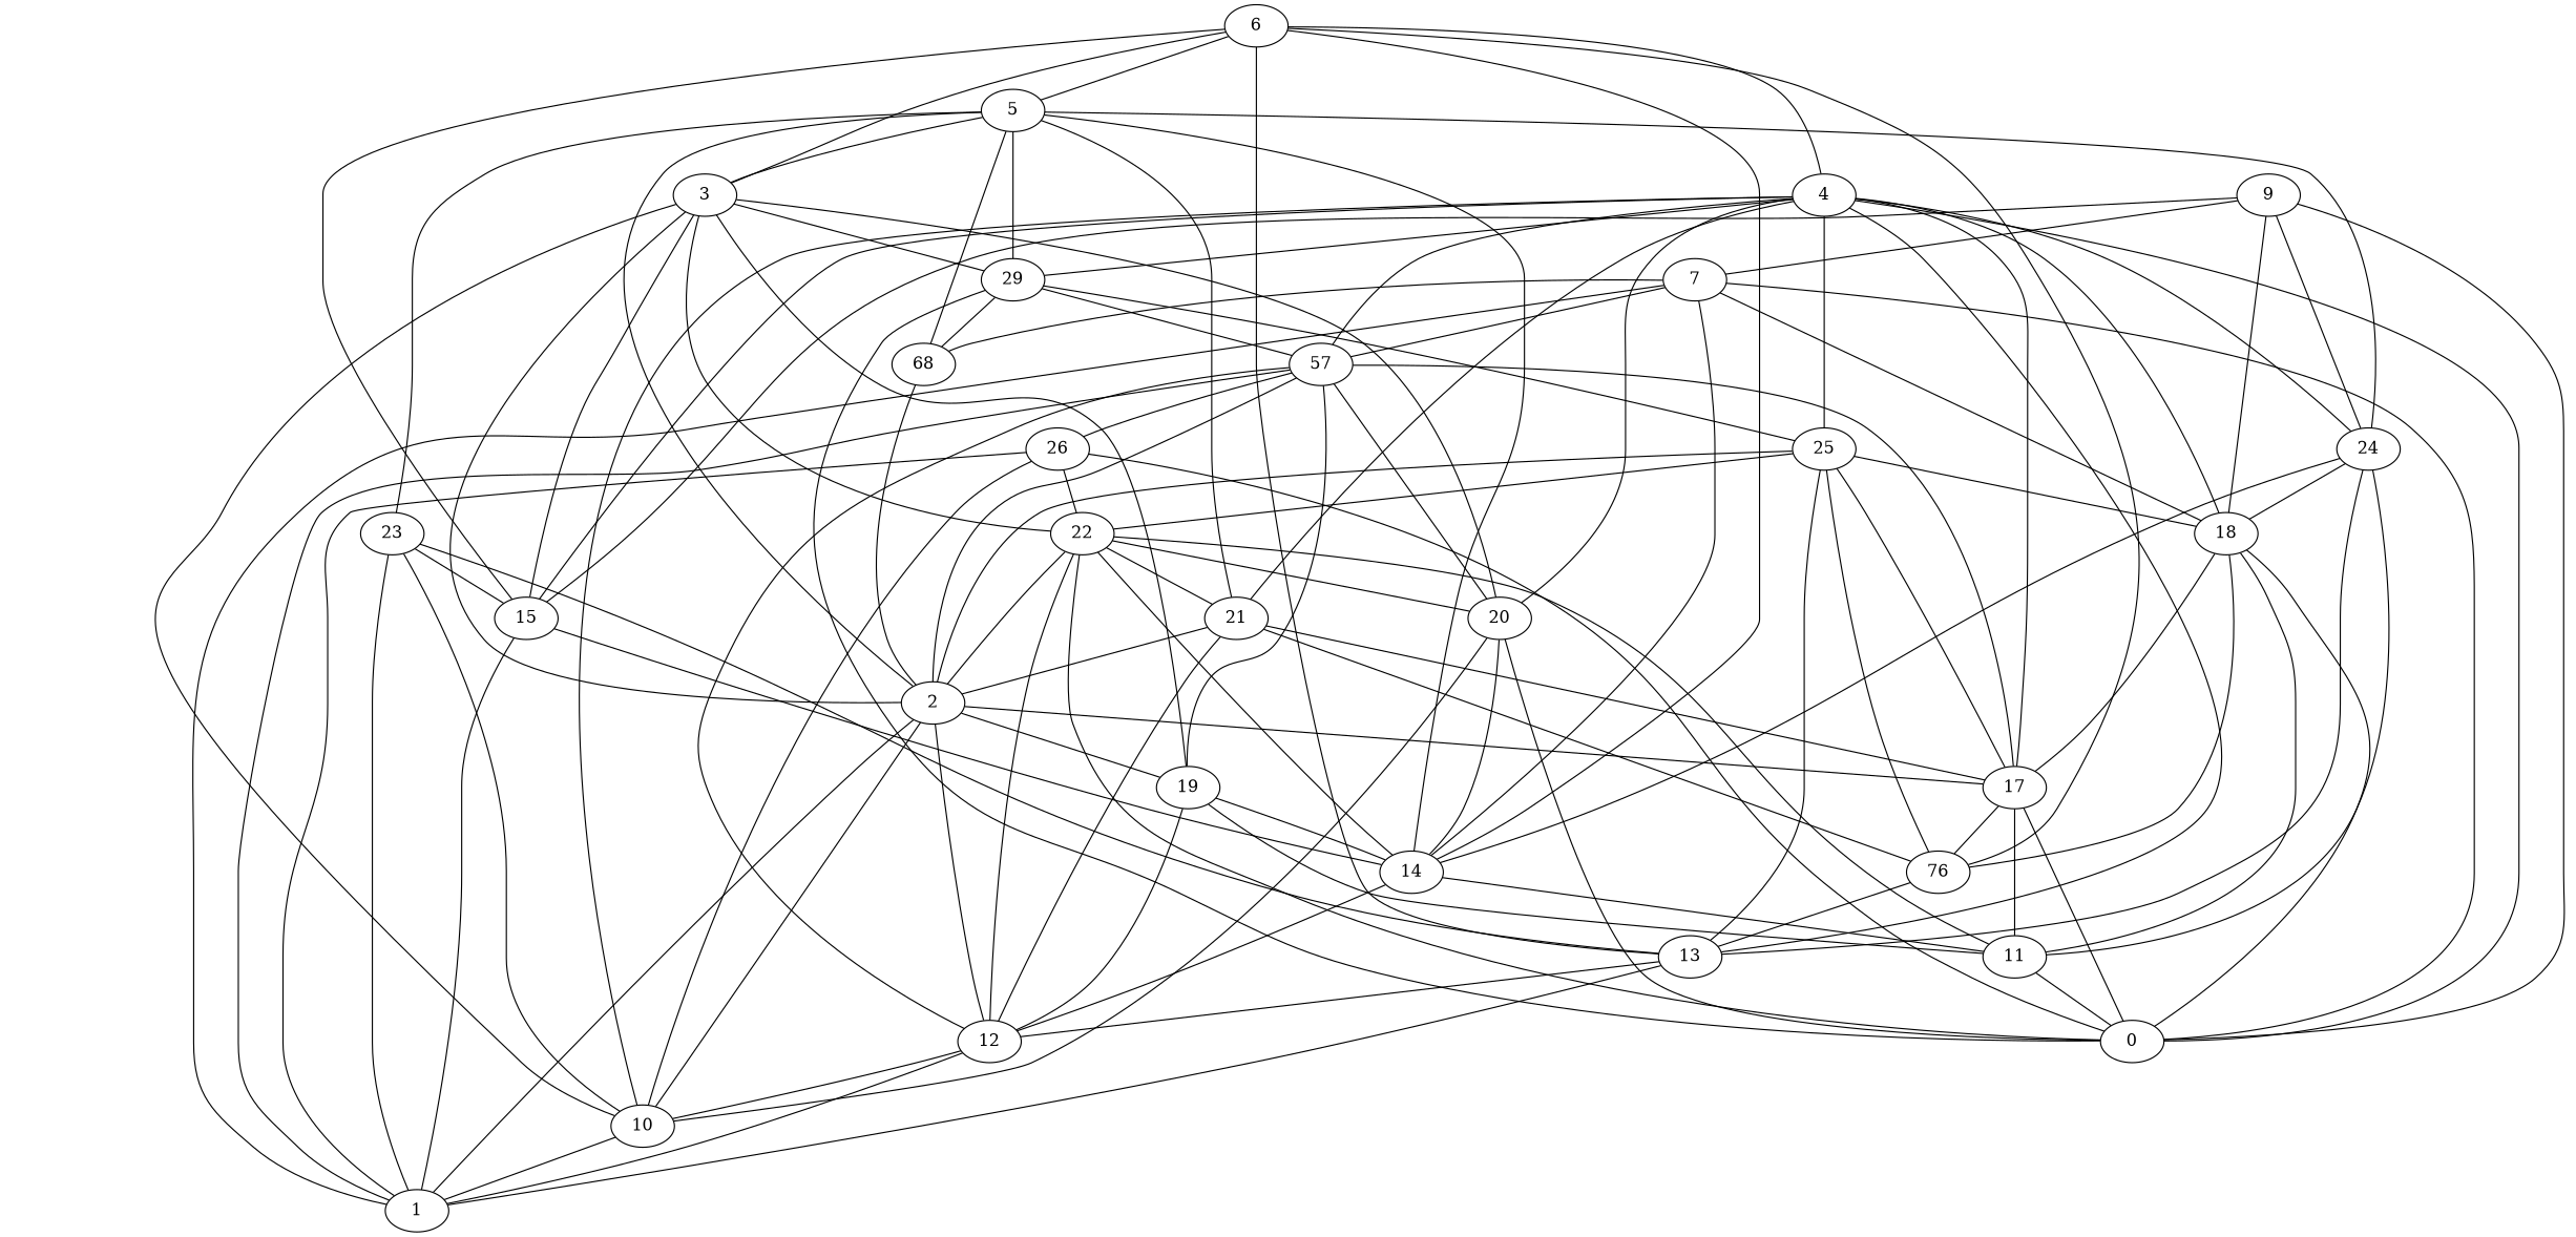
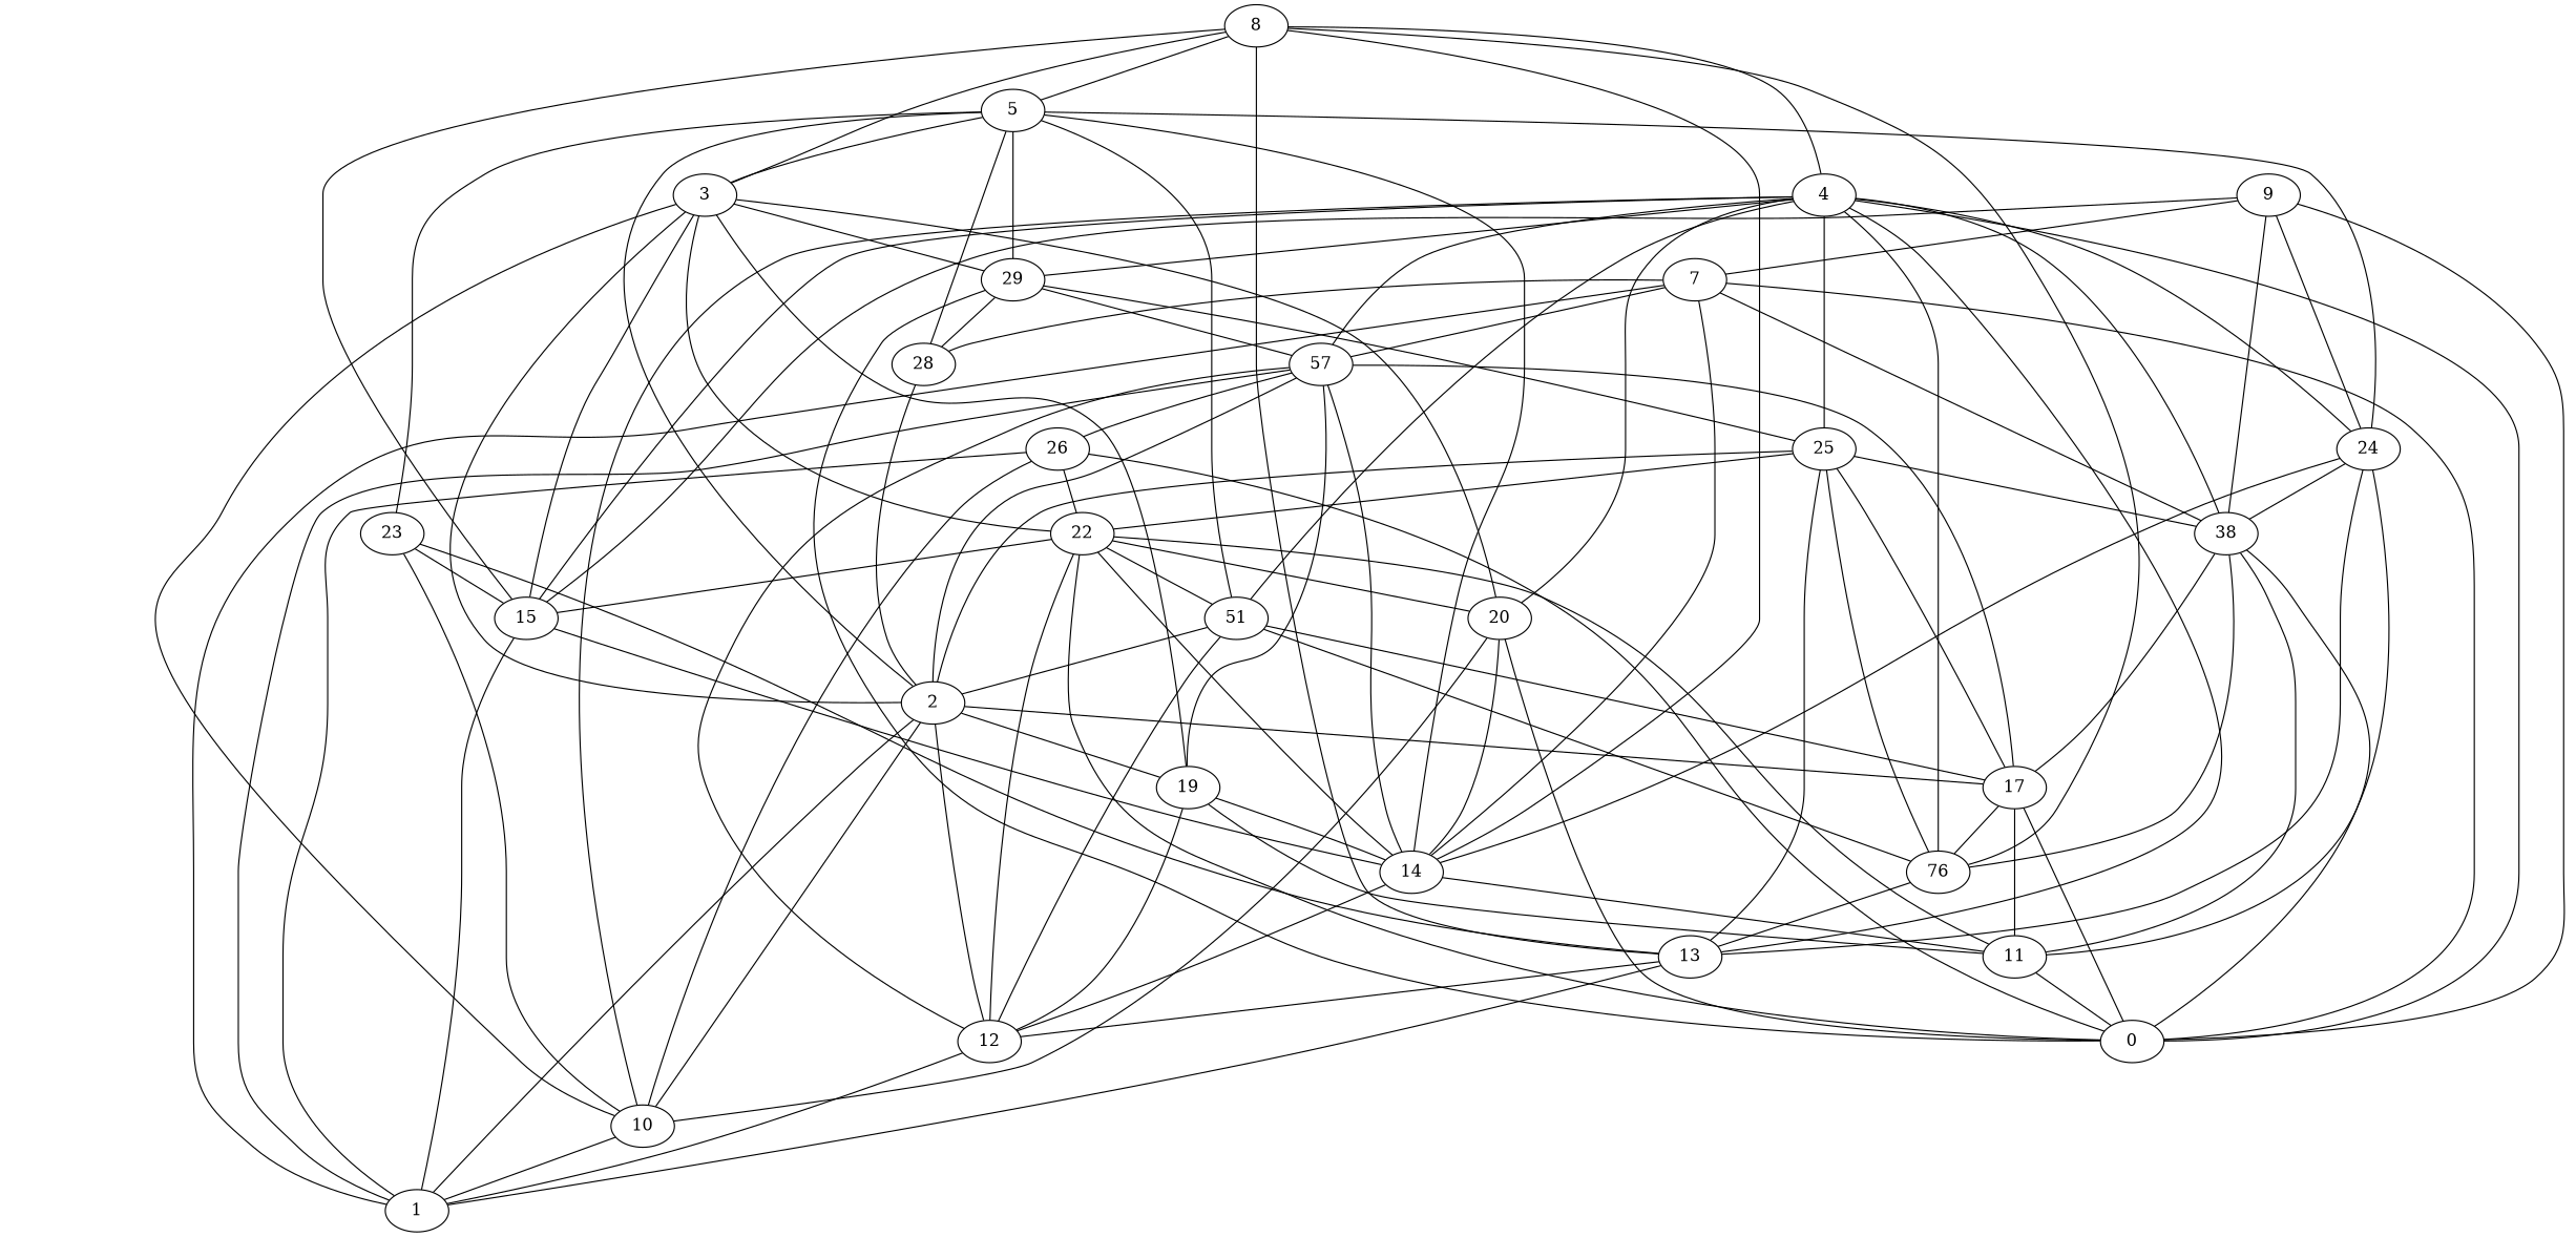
  digraph {
    edge [color=black dir=none]
    13
    1
    12
    15
    14
    11
    29
-   21
+   21 [label=51]
    n9 [label=57]
-   28 [label=68]
+   28
    0
    25
    n13 [label=76]
    17
    2
    20
    19
    26
    9
-   18
+   18 [label=38]
    7
    24
    22
    10
    4
    3
-   6
+   6 [label=8]
    5
    23
    subgraph sub_1 {
      13
      1
      12
      15
      14
      11
      29
      21
      n9
      28
      0
      25
      n13
      17
      2
      20
      19
      26
      9
      18
      7
      24
      22
      10
      4
      3
      6
      5
      23
    }
    13 -> 1
    13 -> 12
    12 -> 1
-   12 -> 10
    15 -> 1
    15 -> 14
    14 -> 12
    14 -> 11
    11 -> 0
    29 -> n9
    29 -> 28
    29 -> 0
    29 -> 25
    21 -> 12
    21 -> n13
    21 -> 17
    21 -> 2
    n9 -> 1
    n9 -> 12
    n9 -> 17
    n9 -> 2
-   n9 -> 20
+   n9 -> 14
    n9 -> 19
    n9 -> 26
    28 -> 2
    25 -> 13
    25 -> n13
    25 -> 17
    25 -> 2
    25 -> 18
    25 -> 22
    n13 -> 13
    17 -> 11
    17 -> 0
    17 -> n13
    2 -> 1
    2 -> 12
    2 -> 17
    2 -> 19
    2 -> 10
    20 -> 14
    20 -> 0
    20 -> 10
    19 -> 12
    19 -> 14
    19 -> 11
    26 -> 1
    26 -> 0
    26 -> 22
    26 -> 10
    9 -> 15
    9 -> 0
    9 -> 18
    9 -> 7
    9 -> 24
    18 -> 11
    18 -> 0
    18 -> n13
    18 -> 17
    7 -> 1
    7 -> 14
    7 -> n9
    7 -> 28
    7 -> 0
    7 -> 18
    24 -> 13
    24 -> 14
    24 -> 11
    24 -> 18
    22 -> 12
-   22 -> 2
+   22 -> 15
    22 -> 14
    22 -> 11
    22 -> 21
    22 -> 0
    22 -> 20
    10 -> 1
    4 -> 13
    4 -> 15
    4 -> 29
    4 -> 21
    4 -> n9
    4 -> 0
    4 -> 25
-   4 -> 17
+   4 -> n13
    4 -> 20
    4 -> 18
    4 -> 24
    4 -> 10
    3 -> 15
    3 -> 29
    3 -> 2
    3 -> 20
    3 -> 19
    3 -> 22
    3 -> 10
    6 -> 13
    6 -> 15
    6 -> 14
    6 -> n13
    6 -> 4
    6 -> 3
    6 -> 5
    5 -> 14
    5 -> 29
    5 -> 21
    5 -> 28
    5 -> 2
    5 -> 24
    5 -> 3
    5 -> 23
    23 -> 13
-   23 -> 1
    23 -> 15
    23 -> 10
  }
